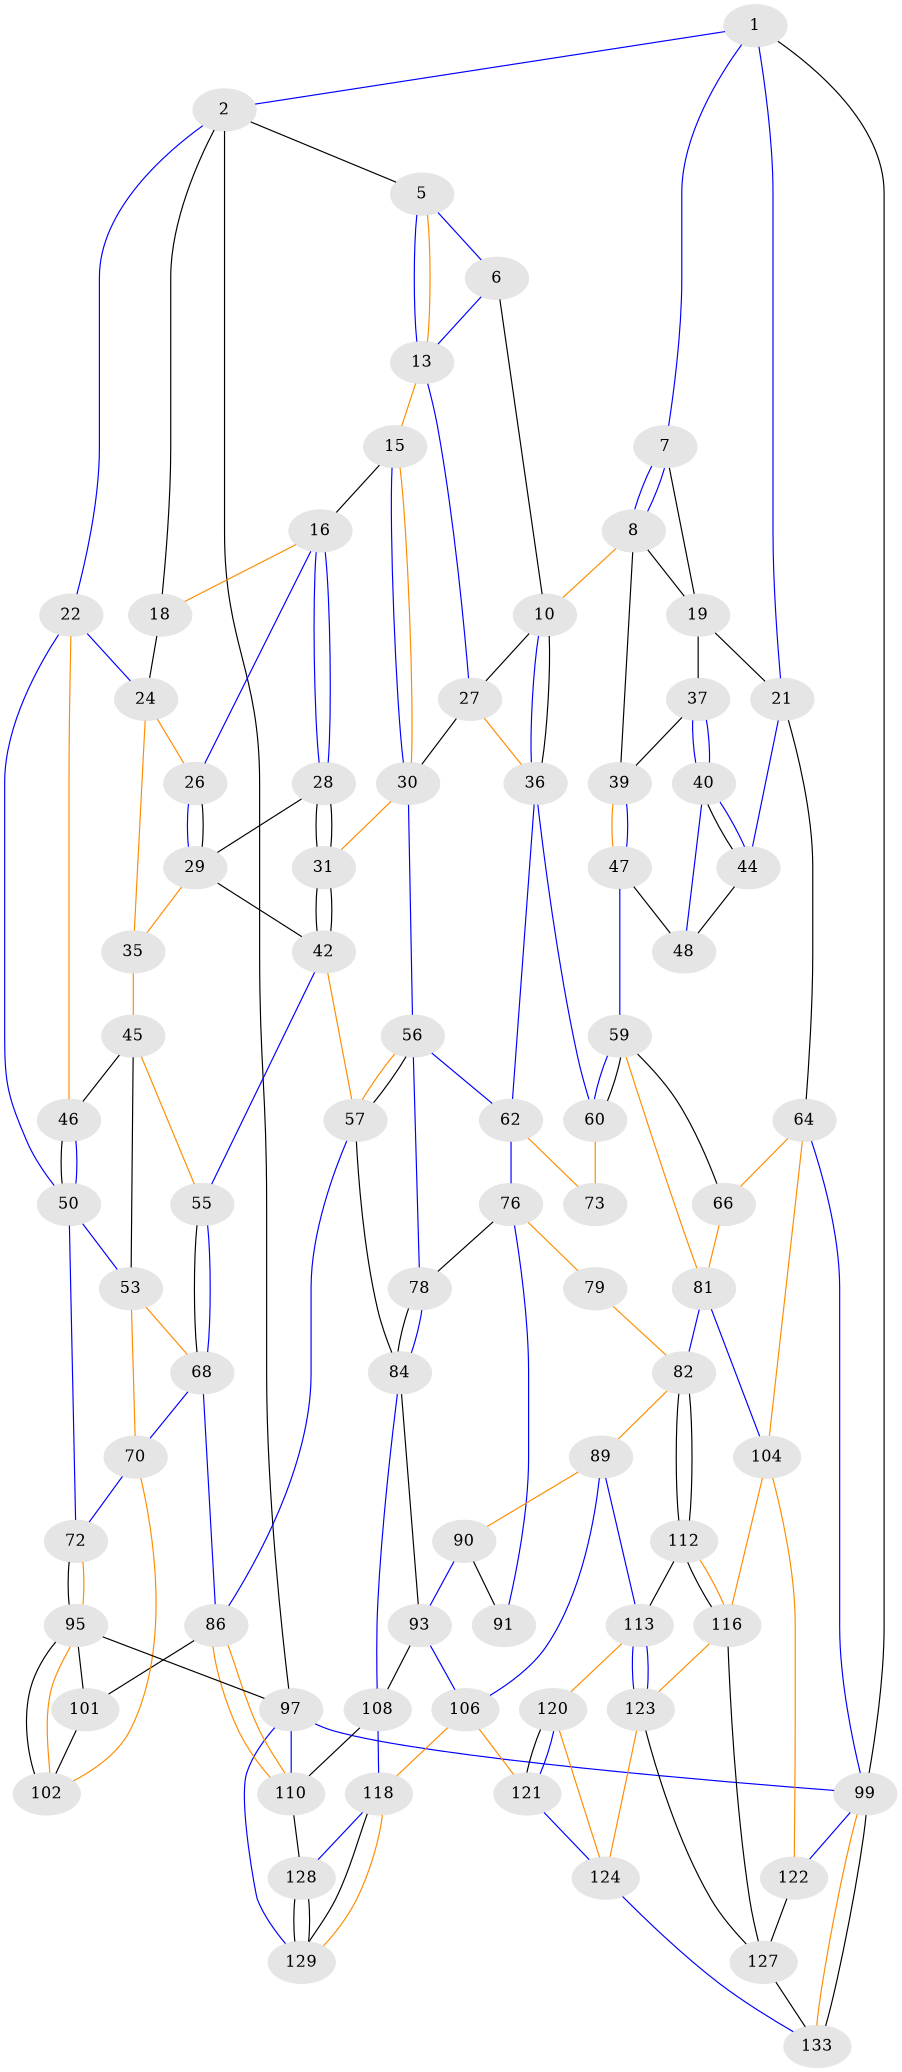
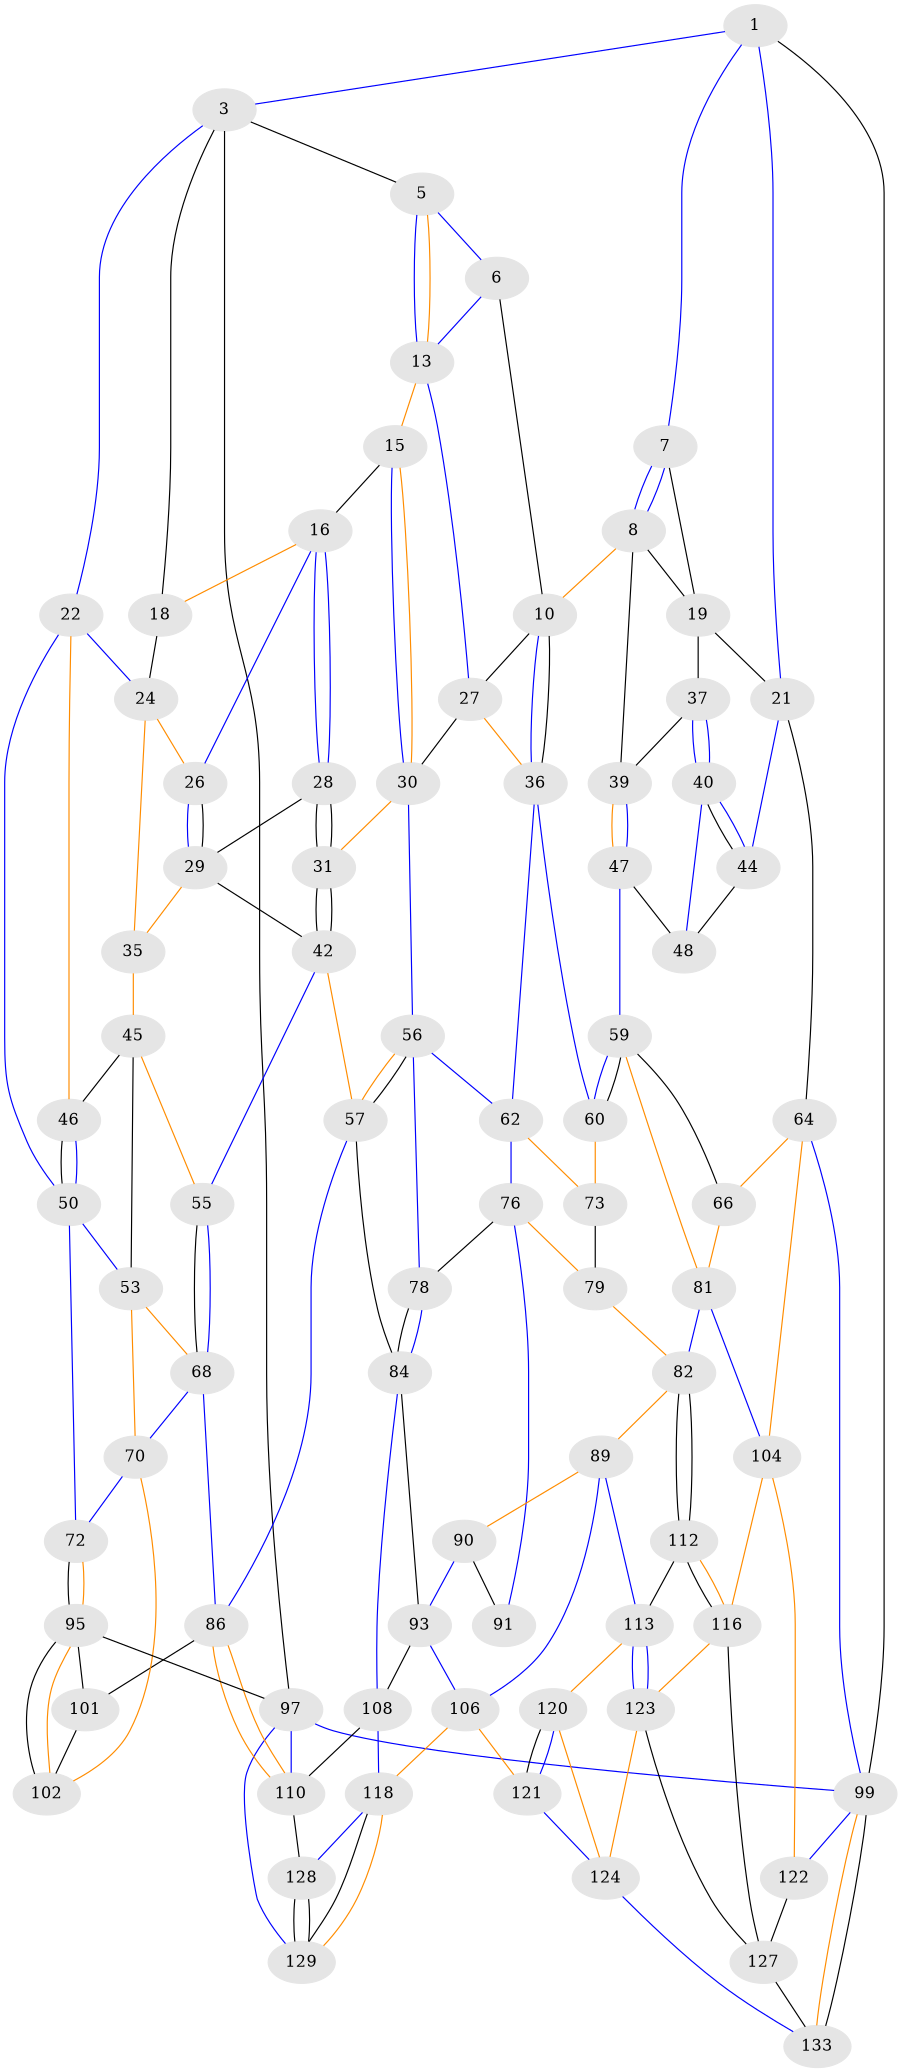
  graph {
    node [color=gray90 style=filled]
    edge [color=blue]
    1 [super="+2"]
-   3 [super="+4" label=2]
+   3 [super="+4"]
    7
    21 [super="+43"]
    99 [super="+100"]
    5
    18
    22 [super="+23"]
    97 [super="+98"]
    8 [super="+9"]
    19 [super="+20"]
    44
    64 [super="+65"]
    122
    133 [super="+134"]
    6 [super="+12"]
    13 [super="+14"]
    24 [super="+25"]
    46
    50 [super="+51"]
    110 [super="+111"]
    129 [super="+136"]
    10 [super="+11"]
    27 [super="+32"]
    15
    36 [super="+61"]
    39
    37 [super="+38"]
    47 [super="+58"]
    30 [super="+33"]
    60
    62 [super="+75"]
    16 [super="+17"]
    26
    28
    31
    56 [super="+63"]
    29 [super="+34"]
    35
    40 [super="+41"]
    48 [super="+49"]
    66
    104 [super="+115"]
    53 [super="+69"]
    72
    45 [super="+52"]
    42 [super="+54"]
    55
    57 [super="+85"]
    78
    73 [super="+74"]
    76 [super="+77"]
    59 [super="+67"]
    68 [super="+88"]
    84 [super="+94"]
    86 [super="+87"]
    70 [super="+71"]
    81 [super="+103"]
    95 [super="+96"]
    102
    93 [super="+107"]
    108 [super="+109"]
    101
    82 [super="+83"]
    79 [super="+80"]
    91
    116 [super="+125"]
    89 [super="+105"]
    112
    90 [super="+92"]
    106 [super="+117"]
    113 [super="+114"]
    118 [super="+119"]
    128
    121 [super="+131"]
    120
    123 [super="+126"]
    127 [super="+132"]
    124 [super="+130"]
    1 -- 3
    1 -- 7
    1 -- 21
    1 -- 99 [color=black]
    3 -- 5 [color=black]
    3 -- 18 [color=black]
    3 -- 22
    3 -- 97 [color=black]
    7 -- 8
    7 -- 8
    7 -- 19 [color=black]
    21 -- 44
    21 -- 64 [color=black]
    99 -- 122
    99 -- 133 [color=darkorange]
    99 -- 133 [color=black]
    5 -- 6
    5 -- 13
    5 -- 13 [color=darkorange]
    18 -- 24 [color=black]
    22 -- 24
    22 -- 46 [color=darkorange]
    22 -- 50
    97 -- 99
    97 -- 110
    97 -- 129
    8 -- 19 [color=black]
    8 -- 10 [color=darkorange]
    8 -- 39 [color=black]
    19 -- 21 [color=black]
    19 -- 37 [color=black]
    44 -- 48 [color=black]
    64 -- 99
    64 -- 66 [color=darkorange]
    64 -- 104 [color=darkorange]
    122 -- 127 [color=black]
    6 -- 13
    6 -- 10 [color=black]
    13 -- 27
    13 -- 15 [color=darkorange]
    24 -- 26 [color=darkorange]
    24 -- 35 [color=darkorange]
    46 -- 50 [color=black]
    46 -- 50
    50 -- 53
    50 -- 72
    110 -- 128 [color=black]
    10 -- 27 [color=black]
    10 -- 36
    10 -- 36 [color=black]
    27 -- 36 [color=darkorange]
    27 -- 30 [color=black]
    15 -- 30
    15 -- 30 [color=darkorange]
    15 -- 16 [color=black]
    36 -- 60
    36 -- 62
    39 -- 47 [color=darkorange]
    39 -- 47
    37 -- 39 [color=black]
    37 -- 40 [weight=2]
    37 -- 40
    47 -- 48 [color=black weight=2]
    47 -- 59
    30 -- 31 [color=darkorange]
    30 -- 56
    60 -- 73 [color=darkorange]
    62 -- 73 [color=darkorange]
    62 -- 76
    16 -- 18 [color=darkorange]
    16 -- 26
    16 -- 28
    16 -- 28
    26 -- 29
    26 -- 29 [color=black]
    28 -- 31 [color=black]
    28 -- 31 [color=black]
    28 -- 29 [color=black]
    31 -- 42 [color=black]
    31 -- 42 [color=black]
    56 -- 62
    56 -- 57 [color=darkorange]
    56 -- 57 [color=black]
    56 -- 78
    29 -- 35 [color=darkorange]
    29 -- 42 [color=black]
    35 -- 45 [color=darkorange]
    40 -- 44 [color=black]
    40 -- 44
    40 -- 48
    66 -- 81 [color=darkorange]
    104 -- 122 [color=darkorange]
    104 -- 116 [color=darkorange]
    53 -- 68 [color=darkorange]
    53 -- 70 [color=darkorange]
    72 -- 95 [color=black]
    72 -- 95 [color=darkorange]
    45 -- 46 [color=black]
    45 -- 53 [color=black]
    45 -- 55 [color=darkorange]
    42 -- 55
    42 -- 57 [color=darkorange]
    55 -- 68 [color=black]
    55 -- 68
    57 -- 84 [color=black]
    57 -- 86
    78 -- 84 [color=black]
    78 -- 84
+   73 -- 79 [color=black weight=2]
    76 -- 78 [color=black]
    76 -- 79 [color=darkorange]
    76 -- 91
    59 -- 60
    59 -- 60 [color=black]
    59 -- 66 [color=black]
    59 -- 81 [color=darkorange]
    68 -- 86
    68 -- 70
    84 -- 93 [color=black]
    84 -- 108
    86 -- 110 [color=darkorange]
    86 -- 110 [color=darkorange]
    86 -- 101 [color=black]
    70 -- 72
    70 -- 102 [color=darkorange]
    81 -- 104
    81 -- 82
    95 -- 97 [color=black]
    95 -- 102 [color=black]
    95 -- 102 [color=darkorange]
    95 -- 101 [color=black]
    93 -- 108 [color=black]
    93 -- 106
    108 -- 110 [color=black]
    108 -- 118
    101 -- 102 [color=black]
    82 -- 89 [color=darkorange]
    82 -- 112 [color=black]
    82 -- 112 [color=black]
    79 -- 82 [color=darkorange]
    116 -- 123 [color=darkorange]
    116 -- 127 [color=black]
    89 -- 90 [color=darkorange]
    89 -- 106
    89 -- 113
    112 -- 116 [color=black]
    112 -- 116 [color=darkorange]
    112 -- 113 [color=black]
    90 -- 93
    90 -- 91 [color=black weight=2]
    106 -- 118 [color=darkorange]
    106 -- 121 [color=darkorange]
    113 -- 120 [color=darkorange]
    113 -- 123
    113 -- 123
    118 -- 129 [color=black]
    118 -- 129 [color=darkorange]
    118 -- 128
    128 -- 129 [color=black]
    128 -- 129 [color=black]
    121 -- 124
    120 -- 121 [color=black]
    120 -- 121
    120 -- 124 [color=darkorange]
    123 -- 127 [color=black]
    123 -- 124 [color=darkorange]
    127 -- 133 [color=black]
    124 -- 133
  }
